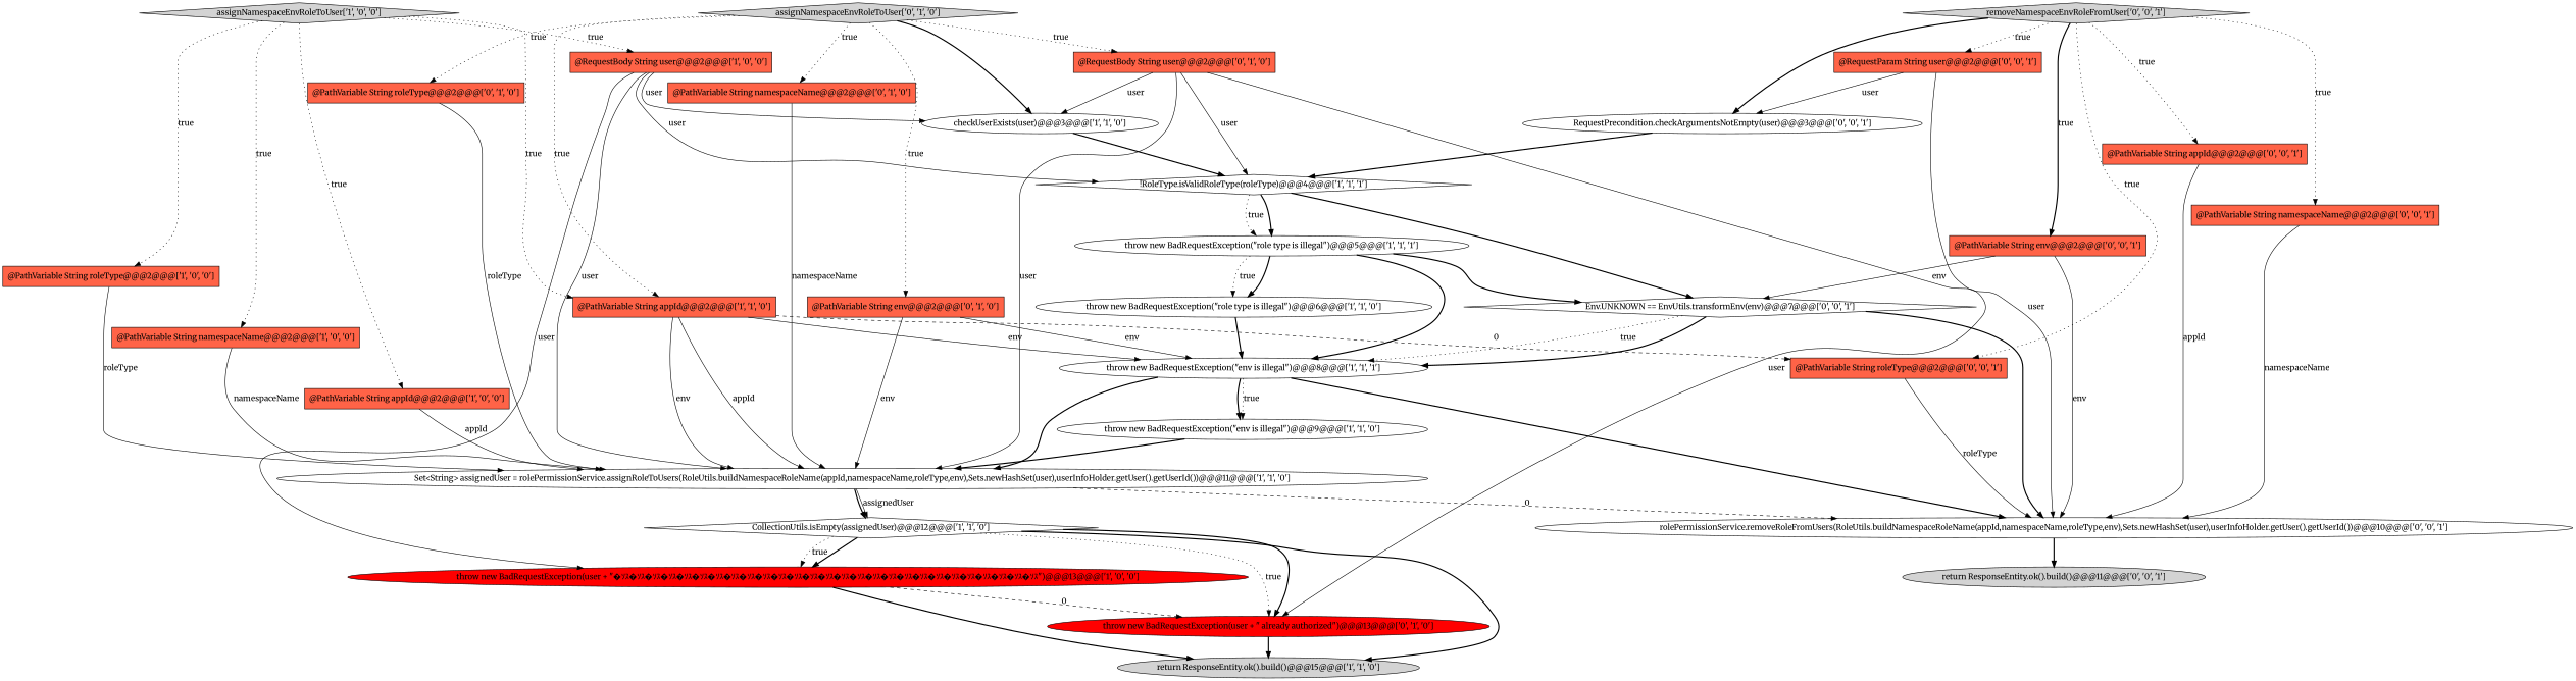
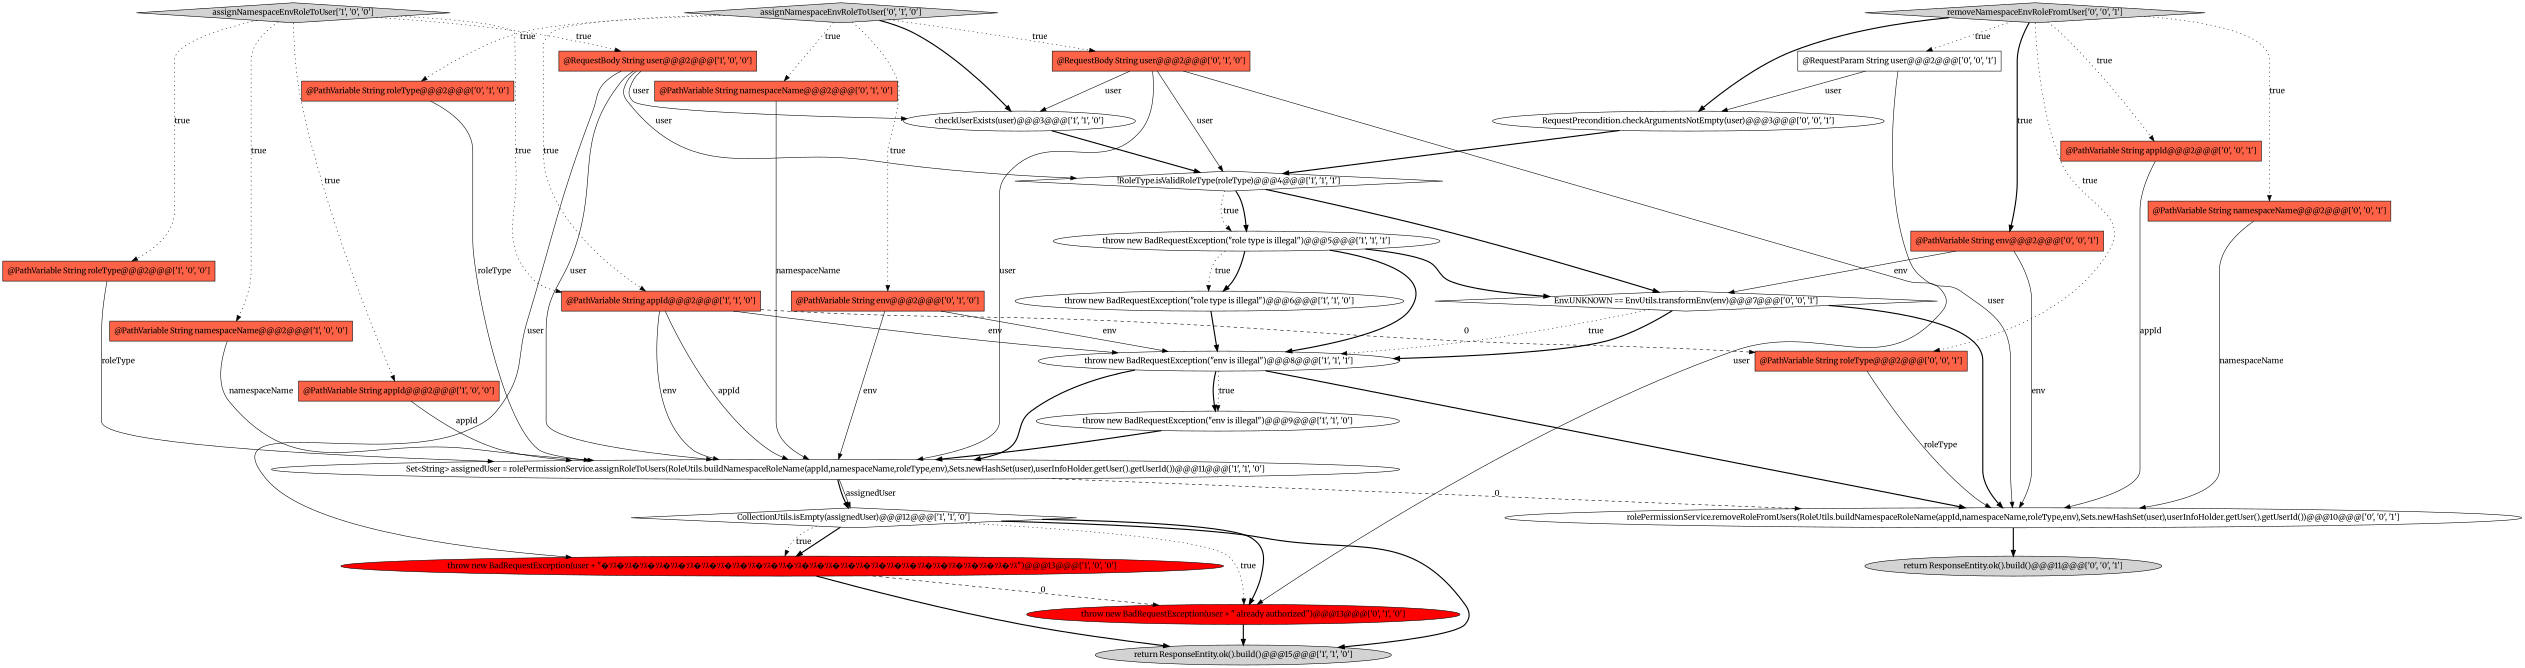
  digraph {
    fontname=Merriweather
    node [fillcolor=tomato fontname=Merriweather shape=box style=filled]
    edge [fontname=Merriweather style=solid]
    n1 [fillcolor=white label="RequestPrecondition.checkArgumentsNotEmpty(user)@@@3@@@['0', '0', '1']" shape=ellipse]
    n2 [fillcolor=white label="!RoleType.isValidRoleType(roleType)@@@4@@@['1', '1', '1']" shape=diamond]
    n3 [fillcolor=white label="Env.UNKNOWN == EnvUtils.transformEnv(env)@@@7@@@['0', '0', '1']" shape=diamond]
    n4 [fillcolor=white label="throw new BadRequestException(\"role type is illegal\")@@@5@@@['1', '1', '1']" shape=ellipse]
    n5 [fillcolor=white label="throw new BadRequestException(\"env is illegal\")@@@8@@@['1', '1', '1']" shape=ellipse]
    n6 [fillcolor=white label="rolePermissionService.removeRoleFromUsers(RoleUtils.buildNamespaceRoleName(appId,namespaceName,roleType,env),Sets.newHashSet(user),userInfoHolder.getUser().getUserId())@@@10@@@['0', '0', '1']" shape=ellipse]
    n7 [fillcolor=white label="throw new BadRequestException(\"role type is illegal\")@@@6@@@['1', '1', '0']" shape=ellipse]
    n8 [fillcolor=white label="Set<String> assignedUser = rolePermissionService.assignRoleToUsers(RoleUtils.buildNamespaceRoleName(appId,namespaceName,roleType,env),Sets.newHashSet(user),userInfoHolder.getUser().getUserId())@@@11@@@['1', '1', '0']" shape=ellipse]
    n9 [fillcolor=white label="throw new BadRequestException(\"env is illegal\")@@@9@@@['1', '1', '0']" shape=ellipse]
    n10 [label="@RequestBody String user@@@2@@@['0', '1', '0']"]
    n11 [fillcolor=white label="checkUserExists(user)@@@3@@@['1', '1', '0']" shape=ellipse]
    n12 [fillcolor=red label="throw new BadRequestException(user + \" already authorized\")@@@13@@@['0', '1', '0']" shape=ellipse]
    n13 [fillcolor=lightgray label="return ResponseEntity.ok().build()@@@15@@@['1', '1', '0']" shape=ellipse]
    n14 [fillcolor=white label="CollectionUtils.isEmpty(assignedUser)@@@12@@@['1', '1', '0']" shape=diamond]
    n15 [label="@PathVariable String roleType@@@2@@@['1', '0', '0']"]
    n16 [fillcolor=red label="throw new BadRequestException(user + \"�ｿｽ�ｿｽ�ｿｽ�ｿｽ�ｿｽ�ｿｽ�ｿｽ�ｿｽ�ｿｽ�ｿｽ�ｿｽ�ｿｽ�ｿｽ�ｿｽ�ｿｽ�ｿｽ�ｿｽ�ｿｽ�ｿｽ�ｿｽ�ｿｽ�ｿｽ�ｿｽ�ｿｽ�ｿｽ�ｿｽ�ｿｽ\")@@@13@@@['1', '0', '0']" shape=ellipse]
    n17 [label="@PathVariable String namespaceName@@@2@@@['0', '1', '0']"]
    n18 [fillcolor=lightgray label="assignNamespaceEnvRoleToUser['0', '1', '0']" shape=diamond]
    n19 [label="@PathVariable String env@@@2@@@['0', '1', '0']"]
    n20 [label="@PathVariable String appId@@@2@@@['1', '1', '0']"]
    n21 [label="@PathVariable String roleType@@@2@@@['0', '1', '0']"]
    n22 [label="@PathVariable String roleType@@@2@@@['0', '0', '1']"]
    n23 [fillcolor=lightgray label="return ResponseEntity.ok().build()@@@11@@@['0', '0', '1']" shape=ellipse]
    n24 [label="@PathVariable String namespaceName@@@2@@@['1', '0', '0']"]
    n25 [label="@RequestBody String user@@@2@@@['1', '0', '0']"]
-   n26 [label="@RequestParam String user@@@2@@@['0', '0', '1']"]
+   n26 [fillcolor=white label="@RequestParam String user@@@2@@@['0', '0', '1']"]
    n27 [label="@PathVariable String appId@@@2@@@['0', '0', '1']"]
    n28 [label="@PathVariable String namespaceName@@@2@@@['0', '0', '1']"]
    n29 [fillcolor=lightgray label="assignNamespaceEnvRoleToUser['1', '0', '0']" shape=diamond]
    n30 [label="@PathVariable String appId@@@2@@@['1', '0', '0']"]
    n31 [fillcolor=lightgray label="removeNamespaceEnvRoleFromUser['0', '0', '1']" shape=diamond]
    n32 [label="@PathVariable String env@@@2@@@['0', '0', '1']"]
    n1 -> n2 [style=bold]
    n2 -> n3 [style=bold]
    n2 -> n4 [style=bold]
    n2 -> n4 [label=true style=dotted]
    n3 -> n5 [label=true style=dotted]
    n3 -> n5 [style=bold]
    n3 -> n6 [style=bold]
    n4 -> n3 [style=bold]
    n4 -> n5 [style=bold]
    n4 -> n7 [style=bold]
    n4 -> n7 [label=true style=dotted]
    n5 -> n6 [style=bold]
    n5 -> n8 [style=bold]
    n5 -> n9 [style=bold]
    n5 -> n9 [label=true style=dotted]
    n6 -> n23 [style=bold]
    n7 -> n5 [style=bold]
    n8 -> n6 [label=0 style=dashed]
    n8 -> n14 [label=assignedUser]
    n8 -> n14 [style=bold]
    n9 -> n8 [style=bold]
    n10 -> n2 [label=user]
    n10 -> n8 [label=user]
    n10 -> n11 [label=user]
    n10 -> n12 [label=user]
    n11 -> n2 [style=bold]
    n12 -> n13 [style=bold]
    n14 -> n12 [style=bold]
    n14 -> n12 [label=true style=dotted]
    n14 -> n13 [style=bold]
    n14 -> n16 [style=bold]
    n14 -> n16 [label=true style=dotted]
    n15 -> n8 [label=roleType]
    n16 -> n12 [label=0 style=dashed]
    n16 -> n13 [style=bold]
    n17 -> n8 [label=namespaceName]
    n18 -> n10 [label=true style=dotted]
    n18 -> n11 [style=bold]
    n18 -> n17 [label=true style=dotted]
    n18 -> n19 [label=true style=dotted]
    n18 -> n20 [label=true style=dotted]
    n18 -> n21 [label=true style=dotted]
    n19 -> n5 [label=env]
    n19 -> n8 [label=env]
    n20 -> n5 [label=env]
    n20 -> n8 [label=env]
    n20 -> n8 [label=appId]
    n20 -> n22 [label=0 style=dashed]
    n21 -> n8 [label=roleType]
    n22 -> n6 [label=roleType]
    n24 -> n8 [label=namespaceName]
    n25 -> n2 [label=user]
    n25 -> n8 [label=user]
    n25 -> n11 [label=user]
    n25 -> n16 [label=user]
    n26 -> n1 [label=user]
    n26 -> n6 [label=user]
    n27 -> n6 [label=appId]
    n28 -> n6 [label=namespaceName]
    n29 -> n15 [label=true style=dotted]
    n29 -> n20 [label=true style=dotted]
    n29 -> n24 [label=true style=dotted]
    n29 -> n25 [label=true style=dotted]
    n29 -> n30 [label=true style=dotted]
    n30 -> n8 [label=appId]
    n31 -> n1 [style=bold]
    n31 -> n22 [label=true style=dotted]
    n31 -> n26 [label=true style=dotted]
    n31 -> n27 [label=true style=dotted]
    n31 -> n28 [label=true style=dotted]
    n31 -> n32 [label=true style=bold]
    n32 -> n3 [label=env]
    n32 -> n6 [label=env]
  }
